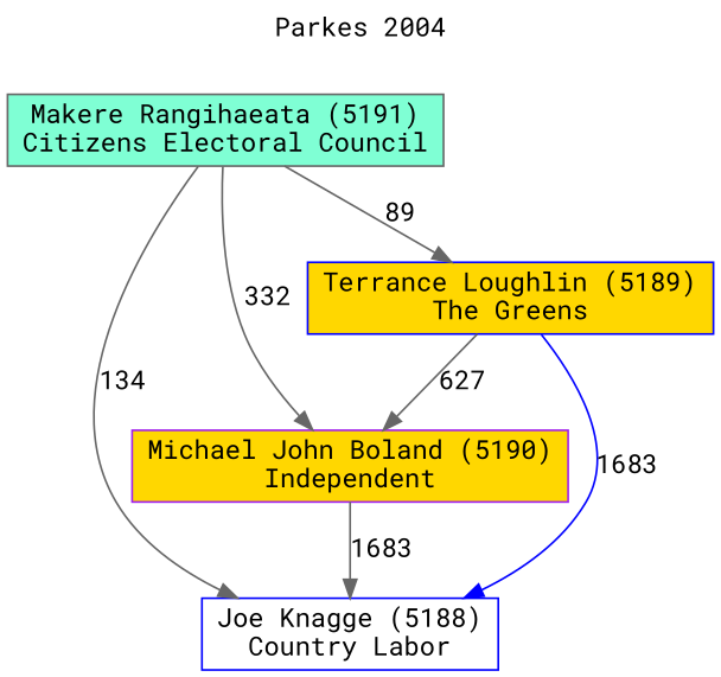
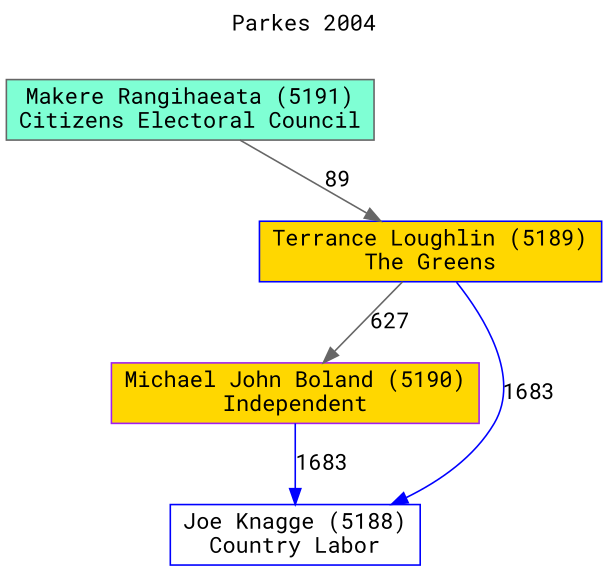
  digraph {
    fontname="Roboto Mono"
    label="Parkes 2004"
    labelloc=t
    mclimit=10
    node [color=blue fillcolor=gold fontname="Roboto Mono" shape=box style=filled]
    edge [color=gray40 fontname="Roboto Mono"]
    n1 [fillcolor=white label="Joe Knagge (5188)\nCountry Labor"]
    n2 [color=purple label="Michael John Boland (5190)\nIndependent"]
    n3 [label="Terrance Loughlin (5189)\nThe Greens"]
    n4 [color=gray40 fillcolor=aquamarine label="Makere Rangihaeata (5191)\nCitizens Electoral Council"]
-   n2 -> n1 [label=1683]
+   n2 -> n1 [color=blue label=1683]
    n3 -> n1 [color=blue label=1683]
    n3 -> n2 [label=627]
-   n4 -> n1 [label=134]
-   n4 -> n2 [label=332]
    n4 -> n3 [label=89]
  }
